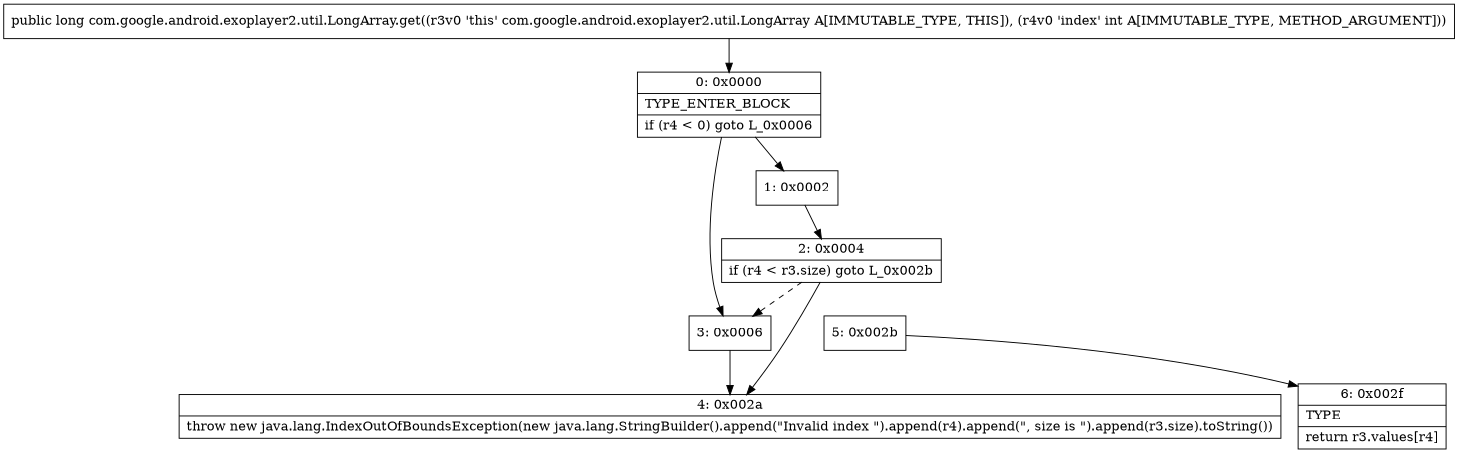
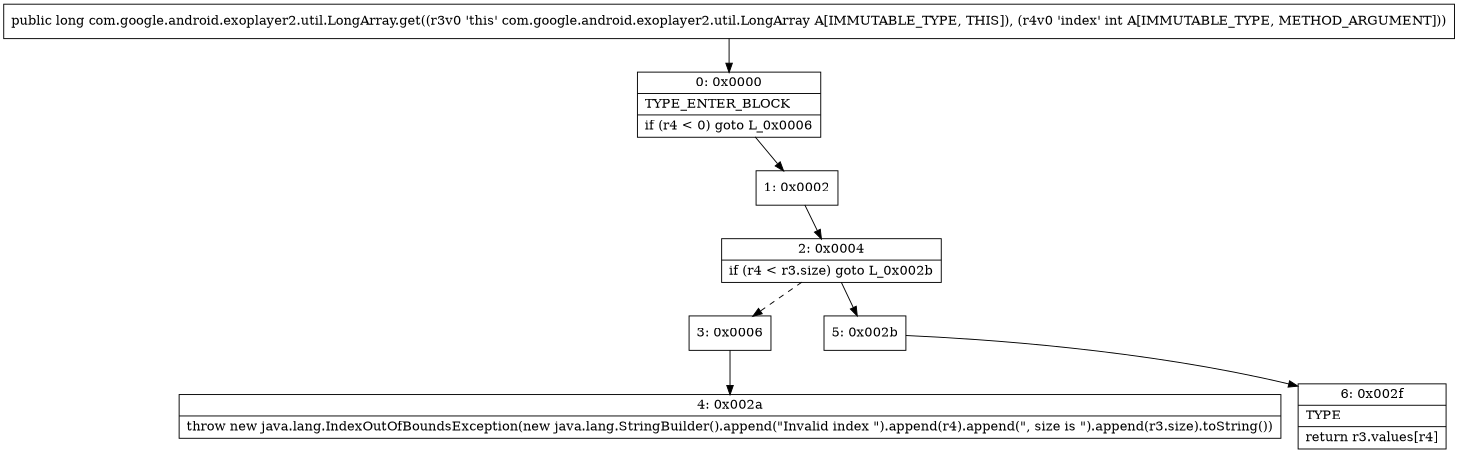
  digraph {
    node [shape=record]
    n1 [label="{0\:\ 0x0000|TYPE_ENTER_BLOCK\l|if (r4 \< 0) goto L_0x0006\l}"]
    n2 [label="{1\:\ 0x0002}"]
    n3 [label="{3\:\ 0x0006}"]
    n4 [label="{2\:\ 0x0004|if (r4 \< r3.size) goto L_0x002b\l}"]
    n5 [label="{4\:\ 0x002a|throw new java.lang.IndexOutOfBoundsException(new java.lang.StringBuilder().append(\"Invalid index \").append(r4).append(\", size is \").append(r3.size).toString())\l}"]
    n6 [label="{5\:\ 0x002b}"]
    n7 [label="{6\:\ 0x002f|TYPE\l|return r3.values[r4]\l}"]
    n8 [label="{public long com.google.android.exoplayer2.util.LongArray.get((r3v0 'this' com.google.android.exoplayer2.util.LongArray A[IMMUTABLE_TYPE, THIS]), (r4v0 'index' int A[IMMUTABLE_TYPE, METHOD_ARGUMENT])) }"]
    n1 -> n2 [style=solid]
-   n1 -> n3
    n2 -> n4
    n3 -> n5
    n4 -> n3 [style=dashed]
-   n4 -> n5
+   n4 -> n6
    n6 -> n7
    n8 -> n1
  }
